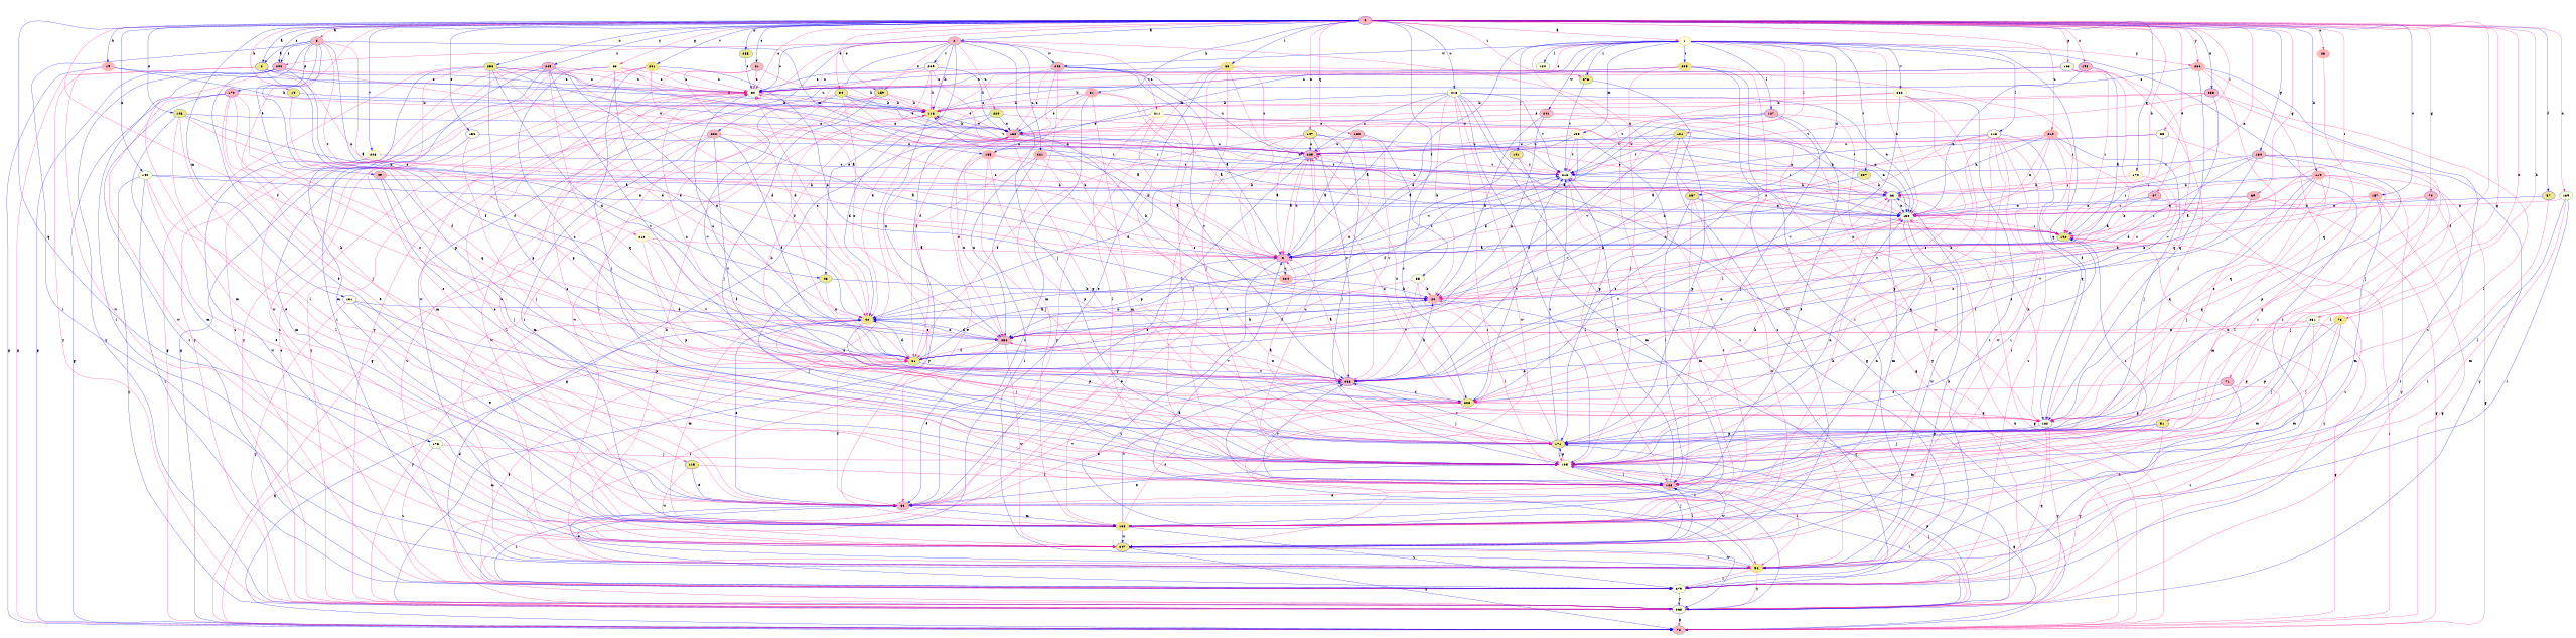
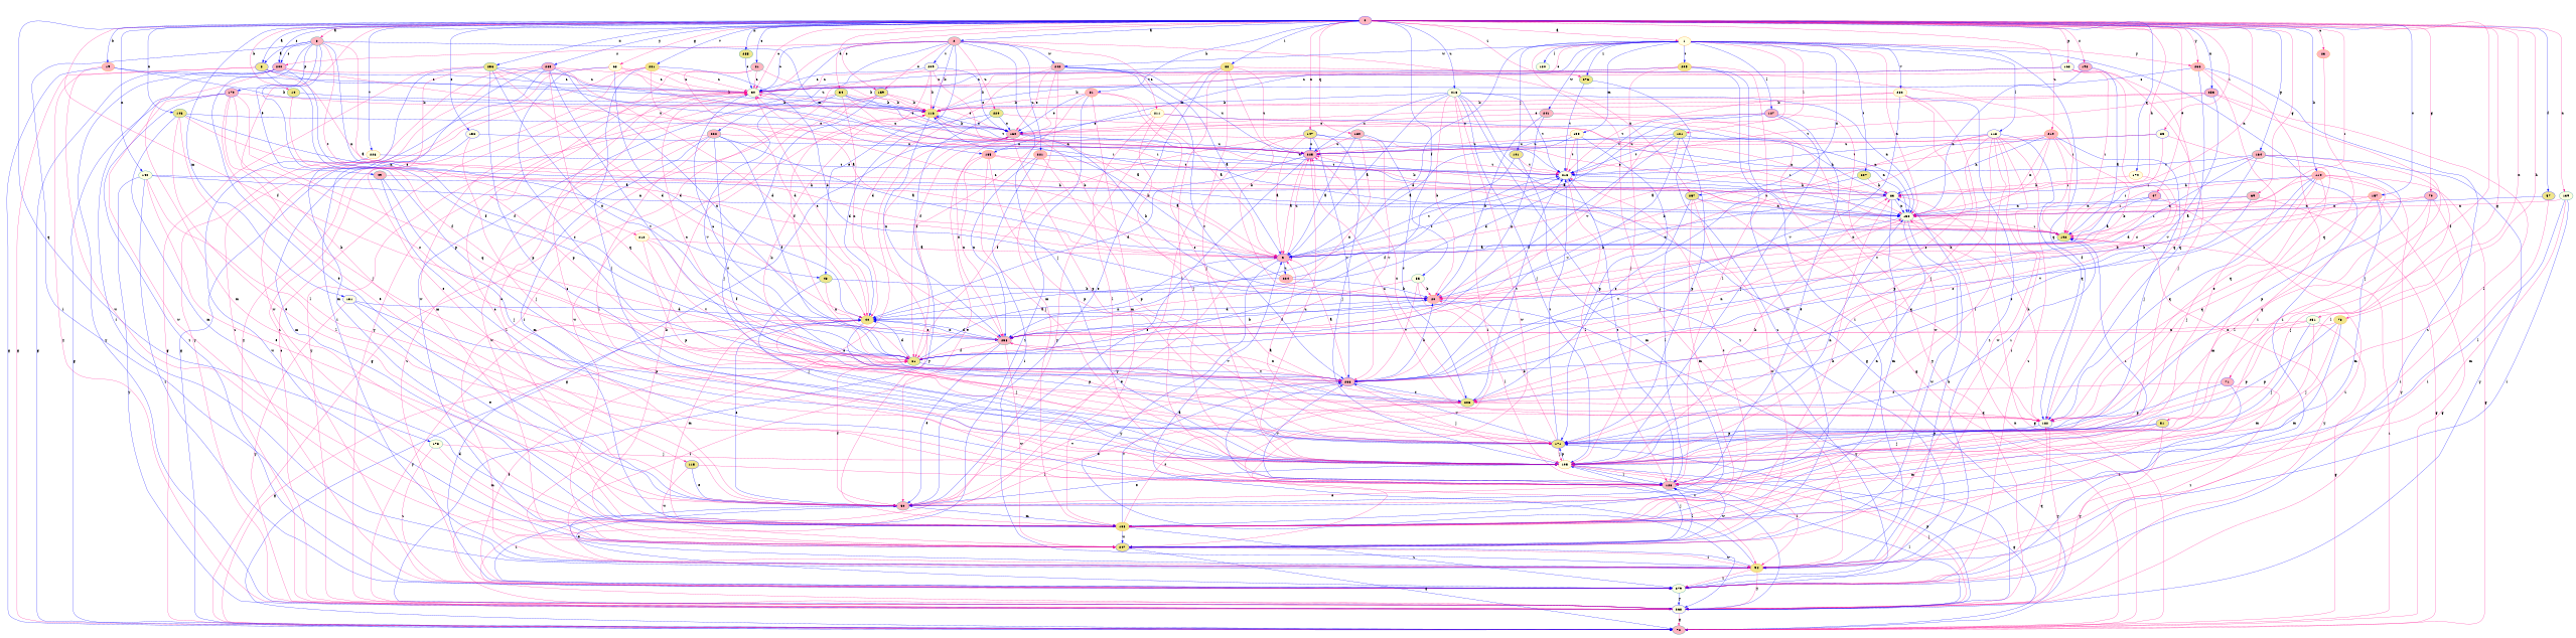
  strict digraph {
    node [color=teal fillcolor=lightpink style=filled]
    edge [color=deeppink]
    0 [color=blue]
    1 [color=darkorange fillcolor=lightyellow]
    2
    3
    8 [color=blue fillcolor=khaki]
    10 [fillcolor=khaki]
    19 [color=darkorange]
    21
    23 [color=darkorange]
    30 [fillcolor=lightyellow]
    34 [fillcolor=khaki]
    47 [color=blue]
    51 [color=blue fillcolor=khaki]
    55 [fillcolor=lightyellow]
    57 [color=blue fillcolor=khaki]
    61 [fillcolor=khaki]
    68 [color=darkorange fillcolor=lightyellow]
    69
    70 [color=blue]
    71 [color=blue]
    73 [color=darkorange fillcolor=khaki]
    81 [color=darkorange]
    83 [color=blue fillcolor=lightyellow]
    85 [color=blue fillcolor=lightyellow]
    88 [color=darkorange fillcolor=khaki]
    114 [color=darkorange]
    115 [color=blue fillcolor=khaki]
    131 [color=blue fillcolor=lightyellow]
    139 [fillcolor=lightyellow]
    140 [fillcolor=lightyellow]
    146 [fillcolor=khaki]
    147 [color=blue fillcolor=khaki]
    150 [fillcolor=lightyellow]
    156 [color=blue fillcolor=lightyellow]
    157 [color=darkorange]
    159 [color=blue fillcolor=khaki]
    164
    168 [color=blue fillcolor=lightyellow]
    173 [fillcolor=lightyellow]
    174 [color=darkorange fillcolor=lightyellow]
    180
    192 [fillcolor=khaki]
    198 [color=blue]
    200 [color=blue]
    218 [fillcolor=lightyellow]
    219 [color=darkorange]
    226 [color=darkorange fillcolor=lightyellow]
    231 [color=darkorange fillcolor=khaki]
    251 [fillcolor=lightyellow]
    253 [color=blue]
    255 [fillcolor=khaki]
    256 [fillcolor=khaki]
    265 [color=blue]
    266 [color=darkorange]
    276 [fillcolor=khaki]
    40 [color=darkorange fillcolor=khaki]
    94 [color=darkorange fillcolor=khaki]
    101 [color=blue fillcolor=khaki]
    118 [color=blue fillcolor=lightyellow]
    120 [fillcolor=lightyellow]
    121 [fillcolor=khaki]
    127 [color=blue]
    133 [color=darkorange fillcolor=lightyellow]
    135 [color=darkorange]
    182 [color=blue fillcolor=lightyellow]
    205 [color=darkorange fillcolor=khaki]
    207 [fillcolor=khaki]
    232 [color=darkorange fillcolor=lightyellow]
    236 [color=blue]
    241
    242
    257 [color=blue fillcolor=khaki]
    279 [fillcolor=lightyellow]
    48 [fillcolor=khaki]
    105 [color=darkorange fillcolor=lightyellow]
    116 [color=darkorange fillcolor=khaki]
    209 [color=blue fillcolor=lightyellow]
    211 [color=darkorange fillcolor=lightyellow]
    220 [fillcolor=khaki]
    221 [color=darkorange]
    222
    247 [color=blue fillcolor=khaki]
    268 [color=blue fillcolor=lightyellow]
    9 [color=blue]
    49
    50
    170 [color=blue]
    171 [color=blue fillcolor=khaki]
    212 [color=darkorange fillcolor=lightyellow]
    72
    138 [color=darkorange fillcolor=khaki]
    160
    213 [color=blue fillcolor=lightyellow]
    258
    20 [color=darkorange]
    128
    203 [fillcolor=khaki]
    225 [color=blue]
    224 [color=darkorange]
    0 -> 1 [label=a]
    0 -> 2 [color=blue label=a]
    0 -> 3 [label=a]
    0 -> 8 [color=blue label=a]
    0 -> 10 [label=b]
    0 -> 19 [color=blue label=b]
    0 -> 21 [color=blue label=c]
    0 -> 23 [label=c]
    0 -> 30 [label=c]
    0 -> 34 [label=d]
    0 -> 47 [label=e]
    0 -> 51 [label=f]
    0 -> 55 [color=blue label=f]
    0 -> 57 [color=blue label=f]
    0 -> 61 [label=f]
    0 -> 68 [label=g]
    0 -> 69 [label=g]
    0 -> 70 [label=g]
    0 -> 71 [label=g]
    0 -> 73 [label=h]
    0 -> 81 [color=blue label=h]
    0 -> 83 [label=h]
    0 -> 85 [label=i]
    0 -> 88 [color=blue label=i]
    0 -> 114 [color=blue label=k]
    0 -> 115 [label=k]
    0 -> 131 [color=blue label=m]
    0 -> 139 [label=n]
    0 -> 140 [color=blue label=n]
    0 -> 146 [color=blue label=n]
    0 -> 147 [label=n]
    0 -> 150 [label=n]
    0 -> 156 [color=blue label=o]
    0 -> 157 [color=blue label=o]
    0 -> 159 [label=o]
    0 -> 164 [color=blue label=p]
    0 -> 168 [label=p]
    0 -> 173 [color=blue label=q]
    0 -> 174 [color=blue label=q]
    0 -> 180 [label=q]
    0 -> 192 [label=r]
    0 -> 198 [label=s]
    0 -> 200 [color=blue label=s]
    0 -> 218 [color=blue label=u]
    0 -> 219 [label=u]
    0 -> 226 [color=blue label=v]
    0 -> 231 [color=blue label=v]
    0 -> 251 [label=x]
    0 -> 253 [color=blue label=x]
    0 -> 255 [color=blue label=x]
    0 -> 256 [color=blue label=x]
    0 -> 265 [color=blue label=y]
    0 -> 266 [label=y]
    0 -> 276 [label=z]
    1 -> 30 [label=c]
    1 -> 150 [label=n]
    1 -> 266 [label=y]
    1 -> 276 [color=blue label=z]
    1 -> 40 [color=blue label=d]
    1 -> 94 [label=i]
    1 -> 101 [color=blue label=j]
    1 -> 118 [color=blue label=l]
    1 -> 120 [color=blue label=l]
    1 -> 121 [label=l]
    1 -> 127 [color=blue label=l]
    1 -> 133 [color=blue label=m]
    1 -> 135 [color=blue label=m]
    1 -> 182 [color=blue label=q]
    1 -> 205 [color=blue label=t]
    1 -> 207 [color=blue label=t]
    1 -> 232 [color=blue label=v]
    1 -> 236 [label=v]
    1 -> 241 [color=blue label=w]
    1 -> 242 [color=blue label=w]
    1 -> 257 [color=blue label=x]
    1 -> 279 [color=blue label=z]
    2 -> 30 [color=blue label=c]
    2 -> 159 [label=o]
    2 -> 200 [label=s]
    2 -> 242 [color=blue label=w]
    2 -> 257 [label=x]
    2 -> 48 [color=blue label=e]
    2 -> 105 [color=blue label=j]
    2 -> 116 [color=blue label=k]
    2 -> 209 [color=blue label=t]
    2 -> 211 [label=t]
    2 -> 220 [label=u]
    2 -> 221 [color=blue label=u]
    2 -> 222 [color=blue label=u]
    2 -> 247 [color=blue label=w]
    2 -> 268 [label=y]
    3 -> 8 [color=blue label=a]
    3 -> 200 [color=blue label=s]
    3 -> 94 [color=blue label=i]
    3 -> 135 [color=blue label=m]
    3 -> 48 [color=blue label=e]
    3 -> 9 [label=a]
    3 -> 49 [color=blue label=e]
    3 -> 50 [color=blue label=e]
    3 -> 170 [color=blue label=p]
    3 -> 171 [color=blue label=p]
    3 -> 212 [label=t]
    8 -> 30 [color=blue label=c]
    8 -> 61 [color=blue label=f]
    8 -> 150 [label=n]
    8 -> 116 [color=blue label=k]
    8 -> 268 [label=y]
    8 -> 72 [label=g]
    10 -> 61 [label=f]
    10 -> 116 [color=blue label=k]
    19 -> 30 [color=blue label=c]
    19 -> 116 [color=blue label=k]
    19 -> 247 [label=w]
    19 -> 72 [color=blue label=g]
    21 -> 30 [label=c]
    21 -> 116 [label=k]
    21 -> 9 [label=a]
    21 -> 171 [label=p]
    23 -> 182 [label=q]
    30 -> 116 [color=blue label=k]
    30 -> 138 [label=m]
    30 -> 160 [label=o]
    34 -> 150 [color=blue label=n]
    34 -> 236 [color=blue label=v]
    34 -> 116 [label=k]
    34 -> 268 [label=y]
    34 -> 9 [label=a]
    34 -> 213 [color=blue label=t]
    34 -> 258 [label=x]
    47 -> 150 [color=blue label=n]
    47 -> 279 [label=z]
    47 -> 9 [color=blue label=a]
    47 -> 20 [label=b]
    51 -> 105 [color=blue label=j]
    51 -> 268 [label=y]
    51 -> 171 [color=blue label=p]
    51 -> 138 [label=m]
    55 -> 61 [label=f]
    55 -> 236 [label=v]
    55 -> 20 [label=b]
    55 -> 128 [label=l]
    57 -> 150 [color=blue label=n]
    57 -> 94 [label=i]
    61 -> 30 [color=blue label=c]
    61 -> 40 [color=blue label=d]
    61 -> 236 [color=blue label=v]
    61 -> 9 [color=blue label=a]
    61 -> 72 [label=g]
    68 -> 30 [label=c]
    68 -> 192 [label=r]
    68 -> 40 [color=blue label=d]
    68 -> 247 [label=w]
    68 -> 203 [color=blue label=s]
    69 -> 150 [color=blue label=n]
    69 -> 192 [label=r]
    69 -> 72 [label=g]
    69 -> 203 [color=blue label=s]
    70 -> 150 [label=n]
    70 -> 94 [label=i]
    70 -> 182 [label=q]
    70 -> 105 [label=j]
    70 -> 20 [label=b]
    71 -> 94 [color=blue label=i]
    71 -> 279 [label=z]
    71 -> 171 [color=blue label=p]
    71 -> 203 [label=s]
    73 -> 105 [label=j]
    73 -> 171 [color=blue label=p]
    73 -> 138 [color=blue label=m]
    73 -> 258 [label=x]
    81 -> 61 [label=f]
    81 -> 279 [color=blue label=z]
    81 -> 116 [label=k]
    81 -> 9 [label=a]
    81 -> 138 [label=m]
    81 -> 160 [color=blue label=o]
    81 -> 203 [label=s]
    83 -> 150 [color=blue label=n]
    83 -> 138 [color=blue label=m]
    83 -> 160 [label=o]
    83 -> 20 [color=blue label=b]
    85 -> 192 [label=r]
    85 -> 182 [label=q]
    85 -> 213 [color=blue label=t]
    85 -> 225 [label=u]
    88 -> 30 [color=blue label=c]
    88 -> 192 [label=r]
    88 -> 105 [label=j]
    88 -> 268 [label=y]
    88 -> 50 [color=blue label=e]
    88 -> 20 [label=b]
    88 -> 128 [label=l]
    88 -> 225 [label=u]
    114 -> 83 [color=blue label=h]
    114 -> 192 [label=r]
    114 -> 182 [color=blue label=q]
    114 -> 236 [color=blue label=v]
    114 -> 105 [label=j]
    114 -> 268 [label=y]
    114 -> 9 [label=a]
    114 -> 72 [label=g]
    114 -> 138 [label=m]
    114 -> 128 [label=l]
    115 -> 247 [label=w]
    115 -> 50 [color=blue label=e]
    115 -> 128 [label=l]
    131 -> 40 [color=blue label=d]
    131 -> 268 [label=y]
    131 -> 50 [color=blue label=e]
    131 -> 171 [color=blue label=p]
    139 -> 150 [label=n]
    139 -> 94 [color=blue label=i]
    139 -> 138 [label=m]
    139 -> 128 [color=blue label=l]
    140 -> 83 [color=blue label=h]
    140 -> 150 [color=blue label=n]
    140 -> 279 [color=blue label=z]
    140 -> 268 [color=blue label=y]
    140 -> 50 [label=e]
    140 -> 128 [label=l]
    146 -> 150 [color=blue label=n]
    146 -> 9 [label=a]
    146 -> 50 [label=e]
    146 -> 138 [color=blue label=m]
    146 -> 160 [color=blue label=o]
    146 -> 128 [label=l]
    147 -> 61 [label=f]
    147 -> 150 [color=blue label=n]
    147 -> 236 [color=blue label=v]
    147 -> 105 [color=blue label=j]
    147 -> 268 [label=y]
    147 -> 9 [label=a]
    147 -> 225 [color=blue label=u]
    150 -> 192 [label=r]
    150 -> 236 [color=blue label=v]
    150 -> 247 [color=blue label=w]
    150 -> 50 [color=blue label=n]
    150 -> 72 [label=g]
    156 -> 105 [label=j]
    156 -> 138 [color=blue label=m]
    156 -> 225 [color=blue label=u]
    157 -> 150 [label=n]
    157 -> 182 [label=q]
    157 -> 72 [label=g]
    157 -> 138 [color=blue label=m]
    157 -> 20 [label=b]
    159 -> 105 [color=blue label=j]
    159 -> 116 [label=k]
    159 -> 247 [label=w]
    159 -> 72 [label=g]
    159 -> 160 [label=o]
    164 -> 61 [color=blue label=f]
    164 -> 192 [color=blue label=r]
    164 -> 40 [color=blue label=d]
    164 -> 268 [color=blue label=y]
    164 -> 171 [color=blue label=p]
    164 -> 213 [color=blue label=t]
    164 -> 128 [label=l]
    168 -> 30 [label=c]
    168 -> 192 [label=r]
    168 -> 105 [label=j]
    168 -> 116 [color=blue label=k]
    168 -> 203 [label=s]
    173 -> 279 [label=z]
    173 -> 105 [label=j]
    173 -> 138 [label=m]
    174 -> 83 [label=h]
    174 -> 203 [label=s]
    180 -> 236 [label=v]
    180 -> 9 [color=blue label=a]
    180 -> 258 [label=x]
    180 -> 203 [color=blue label=s]
    180 -> 225 [label=u]
    192 -> 116 [label=k]
    192 -> 268 [label=y]
    192 -> 9 [color=blue label=a]
    192 -> 225 [label=u]
    198 -> 30 [label=c]
    198 -> 150 [color=blue label=n]
    198 -> 182 [label=q]
    198 -> 9 [color=blue label=a]
    200 -> 30 [label=c]
    200 -> 61 [color=blue label=f]
    200 -> 94 [color=blue label=i]
    200 -> 268 [color=blue label=y]
    200 -> 72 [color=blue label=g]
    200 -> 138 [label=m]
    200 -> 225 [label=u]
    218 -> 150 [color=blue label=n]
    218 -> 94 [label=i]
    218 -> 279 [color=blue label=z]
    218 -> 105 [color=blue label=j]
    218 -> 116 [color=blue label=k]
    218 -> 247 [label=w]
    218 -> 9 [color=blue label=a]
    218 -> 72 [color=blue label=g]
    218 -> 213 [color=blue label=t]
    218 -> 20 [label=b]
    218 -> 225 [color=blue label=u]
    219 -> 83 [color=blue label=h]
    219 -> 150 [label=n]
    219 -> 192 [label=r]
    219 -> 105 [color=blue label=j]
    219 -> 9 [label=a]
    219 -> 258 [label=x]
    219 -> 20 [label=b]
    219 -> 225 [label=u]
    226 -> 247 [color=blue label=w]
    226 -> 213 [color=blue label=t]
    231 -> 30 [label=c]
    231 -> 40 [label=d]
    231 -> 279 [label=z]
    231 -> 105 [color=blue label=j]
    231 -> 268 [label=y]
    231 -> 20 [color=blue label=b]
    251 -> 105 [color=blue label=j]
    251 -> 171 [label=p]
    251 -> 72 [label=g]
    251 -> 138 [label=m]
    251 -> 258 [label=x]
    253 -> 236 [color=blue label=v]
    253 -> 105 [label=j]
    253 -> 116 [label=k]
    253 -> 160 [label=o]
    253 -> 213 [label=t]
    253 -> 128 [label=l]
    255 -> 30 [color=blue label=c]
-   256 -> 30 [label=c]
    256 -> 150 [color=blue label=n]
    256 -> 192 [color=blue label=r]
    256 -> 40 [label=d]
    256 -> 50 [label=e]
    256 -> 171 [color=blue label=p]
    256 -> 72 [label=g]
    256 -> 138 [color=blue label=m]
    256 -> 258 [color=blue label=x]
    265 -> 30 [label=c]
    265 -> 40 [label=d]
    265 -> 94 [color=blue label=i]
    265 -> 182 [label=q]
    265 -> 236 [color=blue label=v]
    265 -> 279 [label=z]
    265 -> 268 [label=y]
    265 -> 72 [color=blue label=g]
    265 -> 258 [color=blue label=x]
    266 -> 30 [color=blue label=c]
    266 -> 94 [label=i]
    266 -> 182 [color=blue label=q]
    266 -> 279 [color=blue label=z]
    266 -> 50 [label=e]
    276 -> 279 [color=blue label=z]
    276 -> 213 [color=blue label=t]
    40 -> 30 [label=c]
    40 -> 105 [label=j]
    40 -> 268 [label=y]
    40 -> 50 [color=blue label=e]
    40 -> 171 [color=blue label=p]
    40 -> 138 [label=m]
    40 -> 258 [color=blue label=x]
    94 -> 83 [color=blue label=h]
    94 -> 279 [label=z]
    94 -> 247 [color=blue label=w]
    94 -> 268 [label=y]
    94 -> 9 [color=blue label=a]
    94 -> 50 [color=blue label=e]
    94 -> 160 [label=o]
    101 -> 61 [color=blue label=f]
    101 -> 138 [color=blue label=m]
    101 -> 213 [label=t]
    118 -> 94 [label=i]
    118 -> 182 [color=blue label=q]
    118 -> 236 [label=v]
    118 -> 279 [label=z]
    118 -> 247 [label=w]
    118 -> 171 [label=p]
    118 -> 258 [label=x]
    118 -> 20 [label=b]
    118 -> 128 [label=l]
    118 -> 225 [color=blue label=u]
    121 -> 61 [color=blue label=f]
    121 -> 83 [color=blue label=h]
    121 -> 236 [color=blue label=v]
    121 -> 171 [color=blue label=p]
    121 -> 213 [color=blue label=t]
    121 -> 225 [color=blue label=u]
    127 -> 105 [color=blue label=j]
    127 -> 247 [label=w]
    127 -> 9 [color=blue label=a]
    127 -> 50 [color=blue label=e]
    127 -> 160 [label=o]
    127 -> 213 [color=blue label=t]
    133 -> 40 [color=blue label=d]
    133 -> 9 [color=blue label=a]
    133 -> 171 [color=blue label=p]
    133 -> 213 [label=t]
    133 -> 225 [label=u]
    135 -> 105 [label=j]
    135 -> 9 [label=a]
    135 -> 50 [label=e]
    135 -> 171 [label=p]
    135 -> 213 [label=t]
    135 -> 258 [label=x]
    182 -> 83 [label=h]
    182 -> 268 [label=y]
    182 -> 171 [color=blue label=p]
    182 -> 225 [label=u]
    205 -> 30 [color=blue label=c]
    205 -> 94 [color=blue label=i]
    205 -> 105 [label=j]
    205 -> 116 [label=k]
    205 -> 247 [color=blue label=w]
    205 -> 128 [label=l]
    207 -> 83 [label=h]
    207 -> 203 [color=blue label=s]
    232 -> 236 [color=blue label=v]
    232 -> 279 [color=blue label=z]
    232 -> 105 [label=j]
    232 -> 116 [label=k]
    232 -> 213 [label=t]
    232 -> 203 [label=s]
    236 -> 30 [label=c]
    236 -> 150 [label=n]
    236 -> 105 [label=j]
    236 -> 9 [label=a]
    236 -> 258 [label=x]
    236 -> 20 [color=blue label=b]
    236 -> 203 [color=blue label=s]
    241 -> 268 [label=y]
    241 -> 72 [label=g]
    241 -> 160 [label=o]
    241 -> 258 [color=blue label=x]
    241 -> 20 [color=blue label=b]
    242 -> 30 [label=c]
    242 -> 61 [label=f]
    242 -> 40 [label=d]
    242 -> 236 [color=blue label=v]
    242 -> 9 [color=blue label=a]
    242 -> 138 [label=m]
    242 -> 160 [label=o]
    242 -> 225 [color=blue label=u]
    257 -> 150 [color=blue label=n]
    257 -> 182 [label=q]
    257 -> 247 [label=w]
    257 -> 138 [label=m]
    257 -> 128 [color=blue label=l]
    279 -> 61 [label=f]
    279 -> 40 [color=blue label=d]
    279 -> 182 [label=q]
    279 -> 268 [color=blue label=y]
    48 -> 105 [color=blue label=j]
    48 -> 258 [label=x]
    48 -> 20 [color=blue label=b]
    105 -> 83 [label=h]
    105 -> 150 [color=blue label=n]
    105 -> 94 [label=i]
    105 -> 50 [color=blue label=e]
    105 -> 171 [color=blue label=p]
    105 -> 72 [color=blue label=g]
    105 -> 128 [color=blue label=l]
    105 -> 225 [label=u]
    116 -> 160 [color=blue label=o]
    116 -> 258 [color=blue label=x]
    209 -> 30 [color=blue label=c]
    209 -> 61 [label=f]
    209 -> 94 [label=i]
    209 -> 116 [label=k]
    209 -> 160 [color=blue label=o]
    209 -> 20 [label=b]
    211 -> 150 [color=blue label=n]
    211 -> 192 [label=r]
    211 -> 105 [label=j]
    211 -> 160 [color=blue label=o]
    211 -> 128 [label=l]
    220 -> 150 [label=n]
    220 -> 40 [color=blue label=d]
    220 -> 268 [color=blue label=y]
    220 -> 160 [color=blue label=o]
    221 -> 94 [color=blue label=i]
    221 -> 171 [label=p]
    221 -> 213 [color=blue label=t]
    221 -> 258 [color=blue label=x]
    222 -> 61 [color=blue label=f]
    222 -> 279 [label=z]
    222 -> 247 [label=w]
    222 -> 9 [color=blue label=a]
    222 -> 138 [color=blue label=m]
    222 -> 128 [label=l]
    222 -> 203 [color=blue label=s]
    222 -> 225 [label=u]
    247 -> 94 [label=i]
    247 -> 105 [color=blue label=j]
    247 -> 116 [label=k]
    247 -> 72 [color=blue label=g]
    247 -> 128 [color=blue label=l]
    268 -> 30 [label=c]
    268 -> 236 [color=blue label=v]
    268 -> 105 [label=j]
    268 -> 171 [color=blue label=p]
    268 -> 72 [label=g]
    268 -> 128 [color=blue label=l]
    9 -> 30 [label=c]
    9 -> 268 [color=blue label=y]
    9 -> 50 [label=e]
    9 -> 213 [color=blue label=t]
    9 -> 225 [label=u]
    9 -> 224 [color=blue label=u]
    49 -> 83 [label=h]
    49 -> 105 [color=blue label=j]
    49 -> 128 [color=blue label=l]
    50 -> 30 [label=c]
    50 -> 61 [label=f]
    50 -> 236 [label=v]
    50 -> 279 [color=blue label=z]
    50 -> 138 [color=blue label=m]
    170 -> 182 [label=q]
    170 -> 279 [color=blue label=z]
    170 -> 105 [label=j]
    170 -> 116 [label=k]
    170 -> 247 [label=w]
    170 -> 50 [label=e]
    170 -> 72 [color=blue label=g]
    170 -> 203 [label=s]
    171 -> 192 [color=blue label=r]
    171 -> 236 [color=blue label=v]
    171 -> 105 [label=j]
    171 -> 9 [label=a]
    171 -> 213 [color=blue label=t]
    171 -> 20 [label=b]
    212 -> 61 [label=f]
    212 -> 236 [label=v]
    212 -> 9 [label=a]
    212 -> 171 [label=p]
    72 -> 150 [label=n]
    72 -> 192 [label=r]
    138 -> 30 [label=c]
    138 -> 83 [label=h]
    138 -> 236 [color=blue label=v]
    138 -> 279 [color=blue label=z]
    138 -> 247 [color=blue label=w]
    138 -> 160 [label=o]
    138 -> 213 [label=t]
    138 -> 203 [label=s]
    160 -> 116 [color=blue label=k]
    160 -> 171 [label=p]
    160 -> 72 [color=blue label=g]
    160 -> 258 [label=x]
    160 -> 20 [color=blue label=b]
    160 -> 225 [color=blue label=u]
    213 -> 83 [color=blue label=h]
    213 -> 128 [label=l]
    258 -> 61 [label=f]
    258 -> 40 [color=blue label=d]
    258 -> 94 [label=i]
    258 -> 236 [label=v]
    258 -> 247 [label=w]
    258 -> 50 [color=blue label=e]
    258 -> 20 [color=blue label=b]
    20 -> 40 [color=blue label=d]
    20 -> 268 [color=blue label=y]
    128 -> 30 [label=c]
    128 -> 192 [color=blue label=r]
    128 -> 236 [color=blue label=v]
    128 -> 247 [color=blue label=w]
    128 -> 50 [label=e]
    128 -> 213 [color=blue label=t]
    203 -> 182 [label=q]
    203 -> 116 [label=k]
    203 -> 50 [label=e]
    203 -> 213 [color=blue label=t]
    203 -> 225 [label=u]
    225 -> 30 [label=c]
    225 -> 40 [color=blue label=d]
    225 -> 9 [label=a]
    225 -> 50 [color=blue label=e]
    225 -> 213 [label=t]
    224 -> 116 [color=blue label=k]
    224 -> 213 [color=blue label=t]
    224 -> 258 [color=blue label=x]
    224 -> 20 [color=blue label=b]
  }
